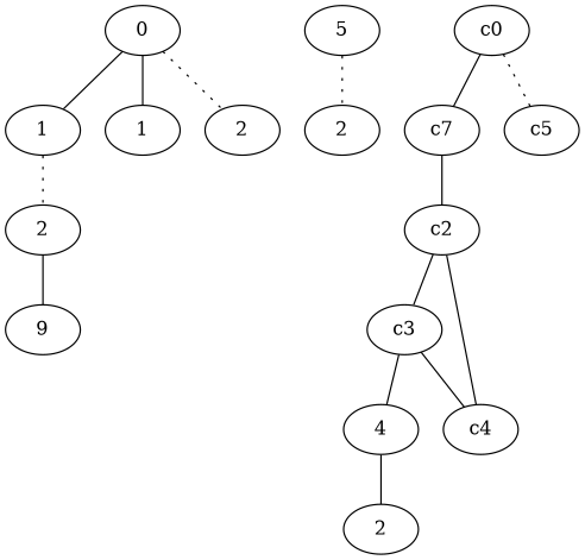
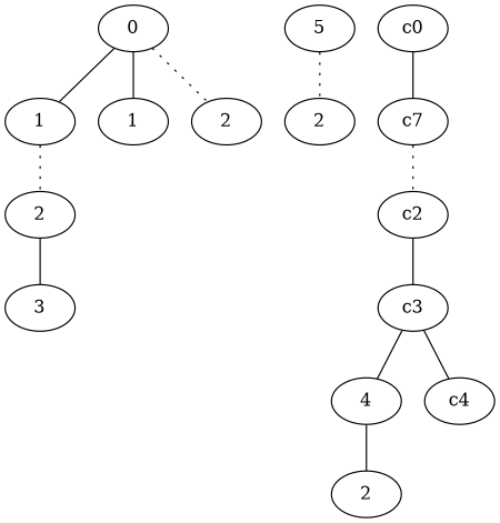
  graph {
    n1 [label=0]
    n2 [label=1]
    n3 [label=1]
    n4 [label=2]
    n5 [label=2]
    n6 [label=5]
    n7 [label=2]
-   n8 [label=9]
+   n8 [label=3]
    n9 [label=4]
    n10 [label=2]
    n11 [label=c7]
    c0
-   c5
    c2
    c3
    c4
    n1 -- n2
    n1 -- n3
    n1 -- n4 [style=dotted]
    n2 -- n5 [style=dotted]
    n5 -- n8
    n6 -- n7 [style=dotted]
    n9 -- n10
-   n11 -- c2 [style=solid]
+   n11 -- c2 [style=dotted]
    c0 -- n11
-   c0 -- c5 [style=dotted]
    c2 -- c3
-   c2 -- c4
    c3 -- n9
    c3 -- c4
  }
